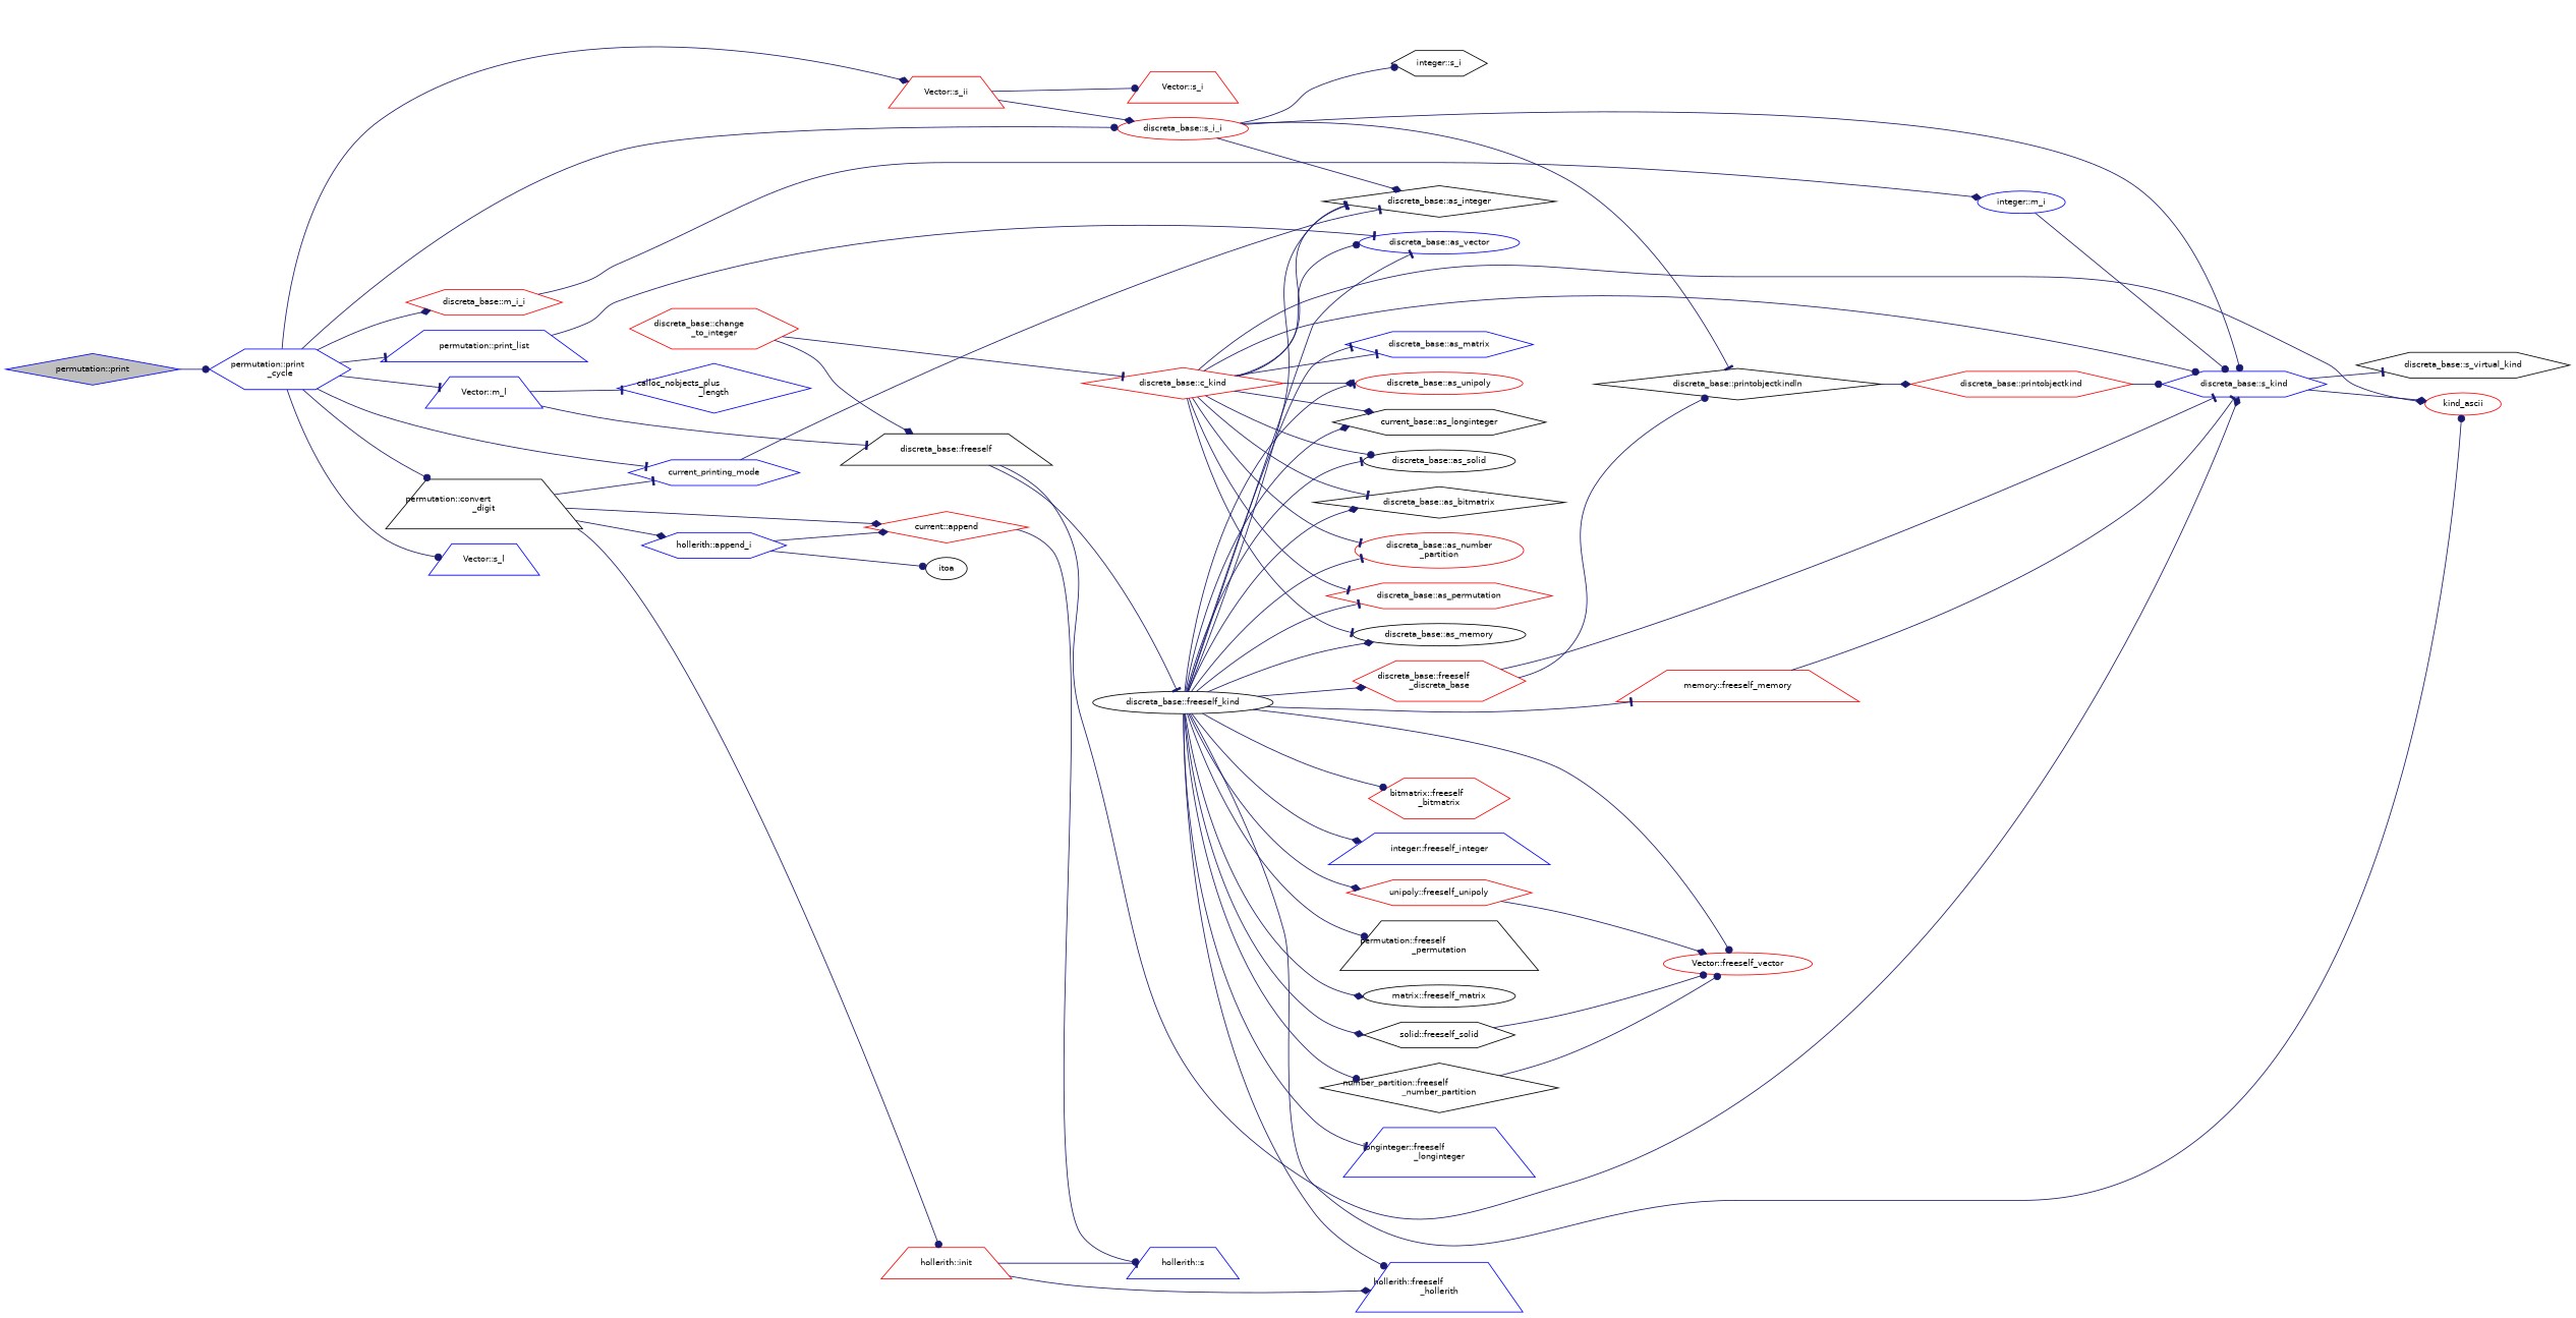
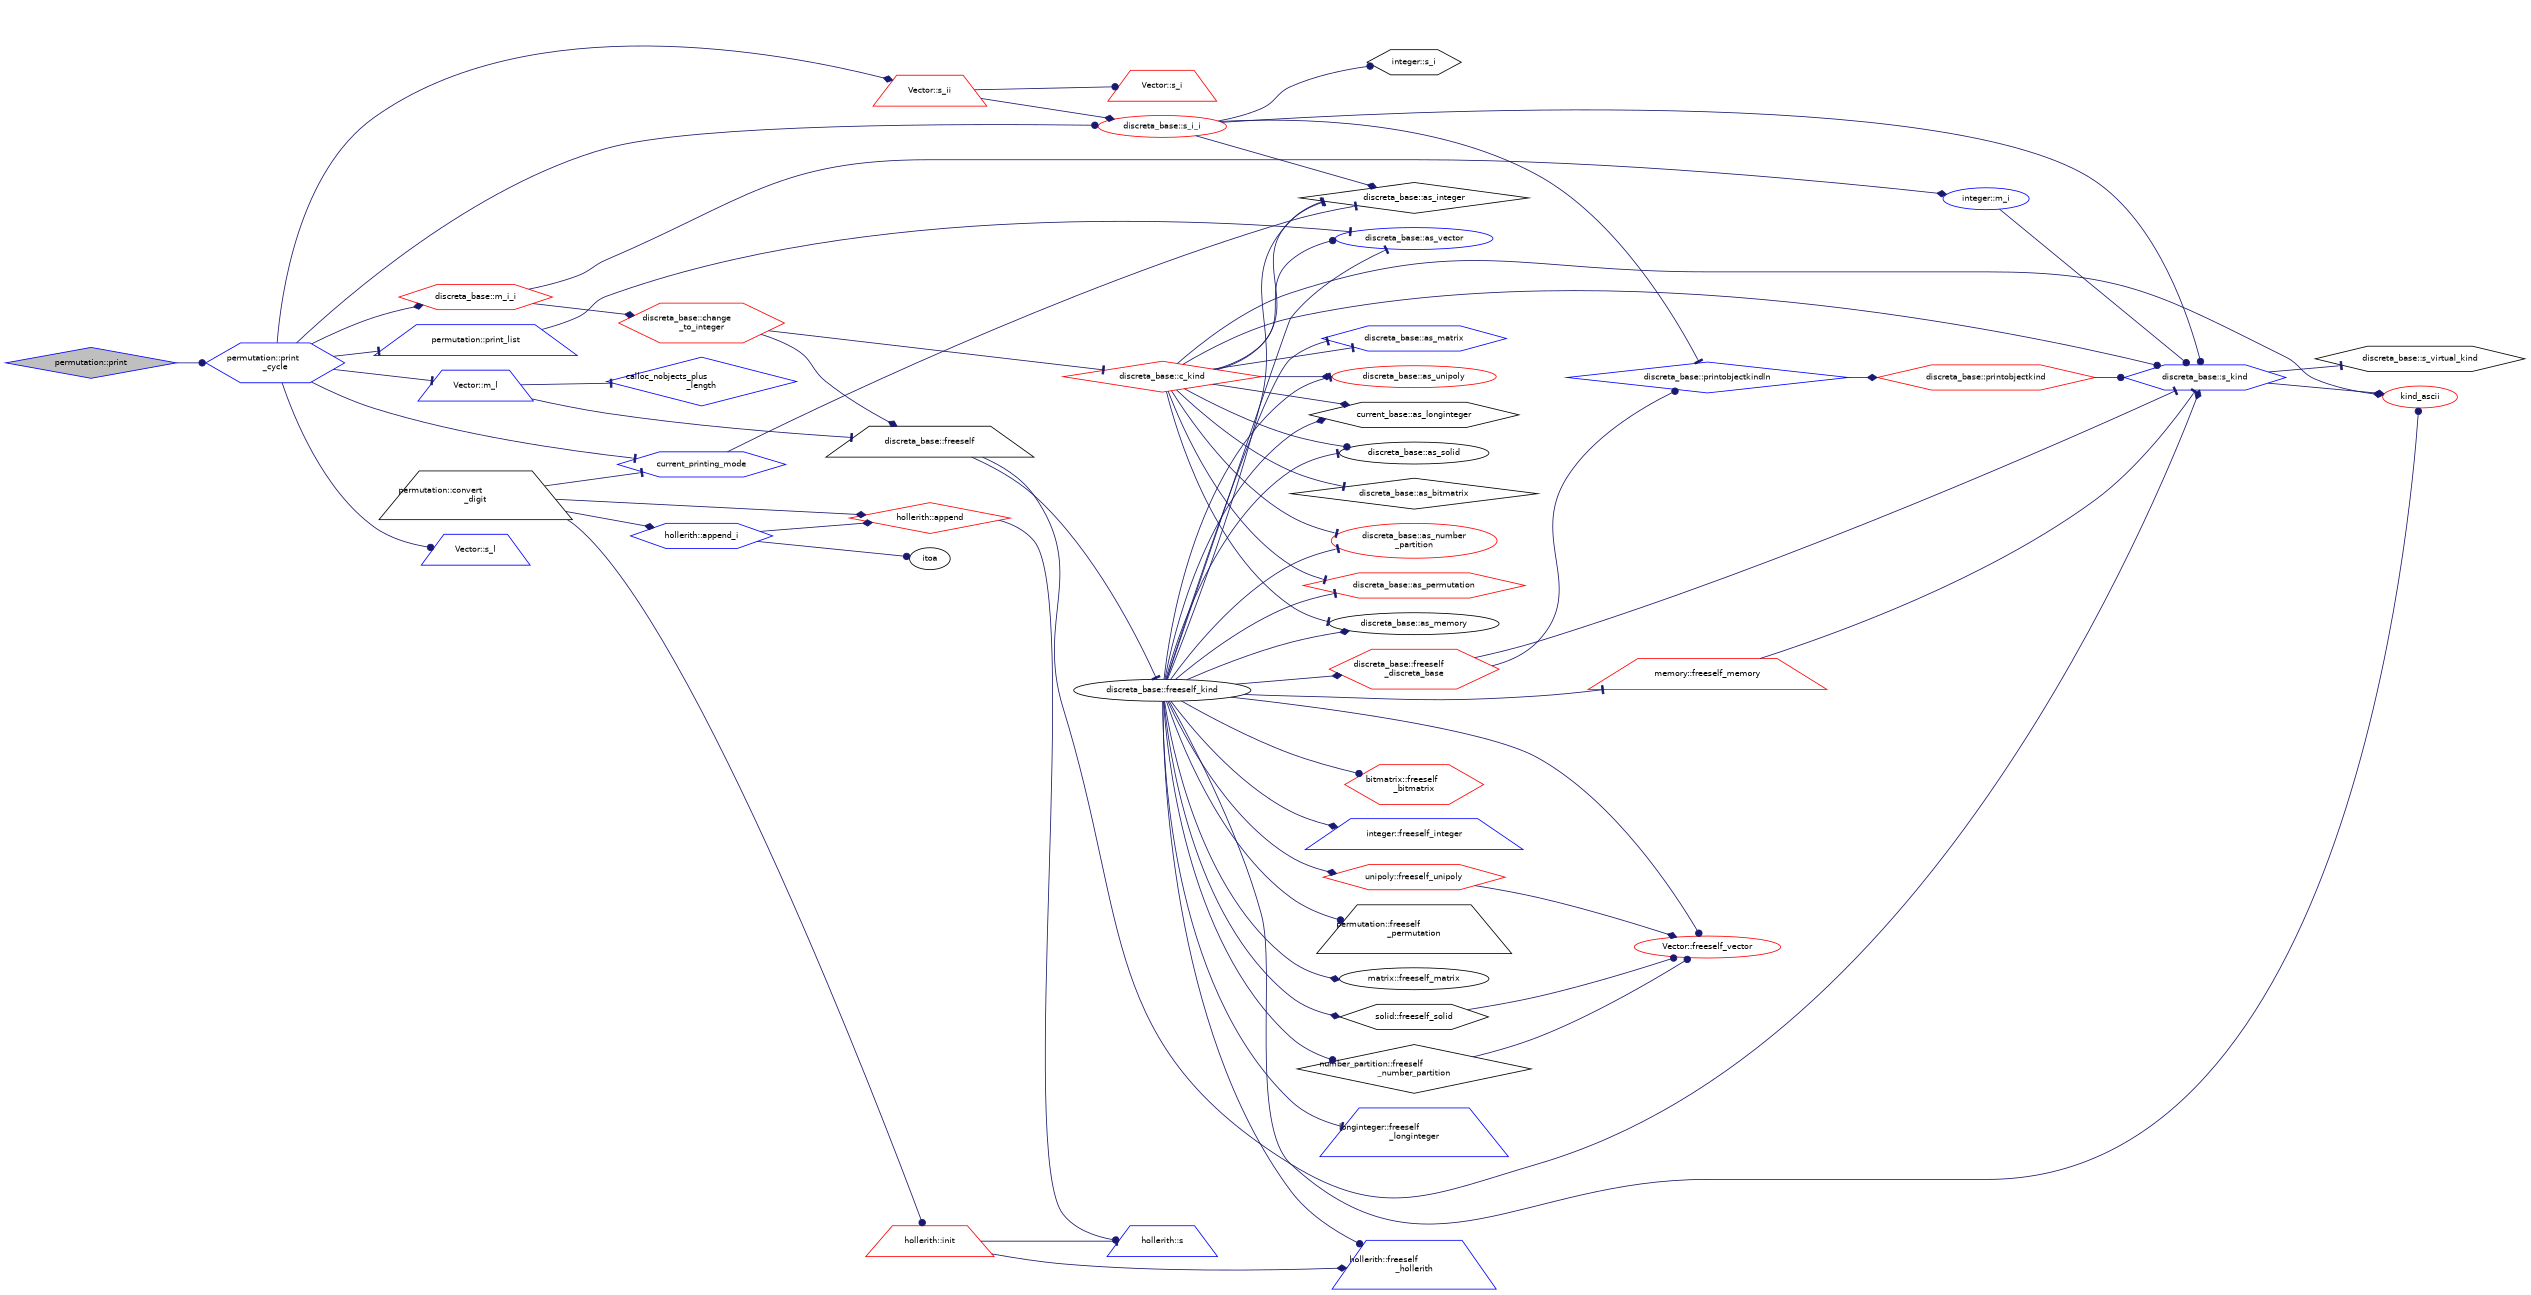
  digraph {
    rankdir=LR
    node [color=red fillcolor=white fontname=Helvetica fontsize=10 shape=hexagon style=filled]
    edge [arrowhead=tee color=midnightblue fontname=Helvetica fontsize=10 labelfontname=Helvetica labelfontsize=10 style=solid]
    n1 [color=blue fillcolor=grey75 fontcolor=black height=0.2 label="permutation::print" shape=diamond width=0.4]
    n2 [color=blue height=0.2 label="permutation::print\l_cycle" width=0.4]
    n3 [color=blue height=0.2 label=current_printing_mode width=0.4]
    n4 [color=blue height=0.2 label="Vector::s_l" shape=trapezium width=0.4]
    n5 [color=blue height=0.2 label="Vector::m_l" shape=trapezium width=0.4]
    n6 [height=0.2 label="discreta_base::m_i_i" width=0.4]
    n7 [height=0.2 label="discreta_base::s_i_i" shape=ellipse width=0.4]
    n8 [height=0.2 label="Vector::s_ii" shape=trapezium width=0.4]
    n9 [color=blue height=0.2 label="permutation::print_list" shape=trapezium width=0.4]
    n10 [color=black height=0.2 label="permutation::convert\l_digit" shape=trapezium width=0.4]
    n11 [color=black height=0.2 label="discreta_base::as_integer" shape=diamond width=0.4]
    n12 [color=black height=0.2 label="discreta_base::freeself" shape=trapezium width=0.4]
    n13 [color=blue height=0.2 label="calloc_nobjects_plus\l_length" shape=diamond width=0.4]
    n14 [height=0.2 label="discreta_base::change\l_to_integer" width=0.4]
    n15 [color=blue height=0.2 label="integer::m_i" shape=ellipse width=0.4]
    n16 [color=blue height=0.2 label="discreta_base::s_kind" width=0.4]
-   n17 [color=black height=0.2 label="discreta_base::printobjectkindln" shape=diamond width=0.4]
+   n17 [color=blue height=0.2 label="discreta_base::printobjectkindln" shape=diamond width=0.4]
    n18 [color=black height=0.2 label="integer::s_i" width=0.4]
    n19 [height=0.2 label="Vector::s_i" shape=trapezium width=0.4]
    n20 [color=blue height=0.2 label="discreta_base::as_vector" shape=ellipse width=0.4]
    n21 [height=0.2 label="hollerith::init" shape=trapezium width=0.4]
    n22 [color=blue height=0.2 label="hollerith::append_i" width=0.4]
-   n23 [height=0.2 label="current::append" shape=diamond width=0.4]
+   n23 [height=0.2 label="hollerith::append" shape=diamond width=0.4]
    n24 [color=black height=0.2 label="discreta_base::freeself_kind" shape=ellipse width=0.4]
    n25 [height=0.2 label="discreta_base::freeself\l_discreta_base" width=0.4]
    n26 [height=0.2 label=kind_ascii shape=ellipse width=0.4]
    n27 [color=blue height=0.2 label="integer::freeself_integer" shape=trapezium width=0.4]
    n28 [height=0.2 label="Vector::freeself_vector" shape=ellipse width=0.4]
    n29 [height=0.2 label="discreta_base::as_number\l_partition" shape=ellipse width=0.4]
    n30 [color=black height=0.2 label="number_partition::freeself\l_number_partition" shape=diamond width=0.4]
    n31 [height=0.2 label="discreta_base::as_permutation" width=0.4]
    n32 [color=black height=0.2 label="permutation::freeself\l_permutation" shape=trapezium width=0.4]
    n33 [color=blue height=0.2 label="discreta_base::as_matrix" width=0.4]
    n34 [color=black height=0.2 label="matrix::freeself_matrix" shape=ellipse width=0.4]
    n35 [color=black height=0.2 label="current_base::as_longinteger" width=0.4]
    n36 [color=blue height=0.2 label="longinteger::freeself\l_longinteger" shape=trapezium width=0.4]
    n37 [color=black height=0.2 label="discreta_base::as_memory" shape=ellipse width=0.4]
    n38 [height=0.2 label="memory::freeself_memory" shape=trapezium width=0.4]
    n39 [height=0.2 label="discreta_base::as_unipoly" shape=ellipse width=0.4]
    n40 [height=0.2 label="unipoly::freeself_unipoly" width=0.4]
    n41 [color=black height=0.2 label="discreta_base::as_solid" shape=ellipse width=0.4]
    n42 [color=black height=0.2 label="solid::freeself_solid" width=0.4]
    n43 [color=black height=0.2 label="discreta_base::as_bitmatrix" shape=diamond width=0.4]
    n44 [height=0.2 label="bitmatrix::freeself\l_bitmatrix" width=0.4]
    n45 [color=blue height=0.2 label="hollerith::freeself\l_hollerith" shape=trapezium width=0.4]
    n46 [color=black height=0.2 label="discreta_base::s_virtual_kind" width=0.4]
    n47 [height=0.2 label="discreta_base::printobjectkind" width=0.4]
    n48 [height=0.2 label="discreta_base::c_kind" shape=diamond width=0.4]
    n49 [color=blue height=0.2 label="hollerith::s" shape=trapezium width=0.4]
    n50 [color=black height=0.2 label=itoa shape=ellipse width=0.4]
    n1 -> n2 [arrowhead=dot]
    n2 -> n3
    n2 -> n4 [arrowhead=dot]
    n2 -> n5
    n2 -> n6 [arrowhead=diamond]
    n2 -> n7 [arrowhead=dot]
    n2 -> n8 [arrowhead=diamond]
    n2 -> n9
-   n2 -> n10 [arrowhead=dot]
    n3 -> n11
    n5 -> n12
    n5 -> n13
+   n6 -> n14 [arrowhead=diamond]
    n6 -> n15 [arrowhead=diamond]
    n7 -> n11 [arrowhead=diamond]
    n7 -> n16 [arrowhead=dot]
    n7 -> n17
    n7 -> n18 [arrowhead=dot]
    n8 -> n7 [arrowhead=diamond]
    n8 -> n19 [arrowhead=dot]
    n9 -> n20
    n10 -> n3
    n10 -> n21 [arrowhead=dot]
    n10 -> n22 [arrowhead=diamond]
    n10 -> n23 [arrowhead=diamond]
    n12 -> n16 [arrowhead=diamond]
    n12 -> n24
    n14 -> n12 [arrowhead=diamond]
    n14 -> n48
    n15 -> n16 [arrowhead=dot]
    n16 -> n26 [arrowhead=diamond]
    n16 -> n46
    n17 -> n47 [arrowhead=diamond]
    n21 -> n45 [arrowhead=diamond]
    n21 -> n49
    n22 -> n23 [arrowhead=diamond]
    n22 -> n50 [arrowhead=dot]
    n23 -> n49 [arrowhead=dot]
    n24 -> n11
    n24 -> n20
    n24 -> n25 [arrowhead=diamond]
    n24 -> n26 [arrowhead=dot]
    n24 -> n27 [arrowhead=diamond]
    n24 -> n28 [arrowhead=dot]
    n24 -> n29
    n24 -> n30 [arrowhead=dot]
    n24 -> n31
    n24 -> n32 [arrowhead=dot]
    n24 -> n33
    n24 -> n34 [arrowhead=diamond]
    n24 -> n35 [arrowhead=diamond]
    n24 -> n36
    n24 -> n37 [arrowhead=diamond]
    n24 -> n38
    n24 -> n39
    n24 -> n40 [arrowhead=diamond]
    n24 -> n41
    n24 -> n42 [arrowhead=diamond]
-   n24 -> n43 [arrowhead=diamond]
    n24 -> n44 [arrowhead=dot]
    n24 -> n45 [arrowhead=dot]
    n25 -> n16
    n25 -> n17 [arrowhead=dot]
    n30 -> n28 [arrowhead=dot]
    n38 -> n16
    n40 -> n28 [arrowhead=diamond]
    n42 -> n28 [arrowhead=dot]
    n47 -> n16 [arrowhead=dot]
    n48 -> n11
    n48 -> n16 [arrowhead=dot]
    n48 -> n20 [arrowhead=dot]
    n48 -> n26 [arrowhead=diamond]
    n48 -> n29
    n48 -> n31
    n48 -> n33
    n48 -> n35 [arrowhead=diamond]
    n48 -> n37
    n48 -> n39 [arrowhead=diamond]
    n48 -> n41 [arrowhead=dot]
    n48 -> n43
  }
